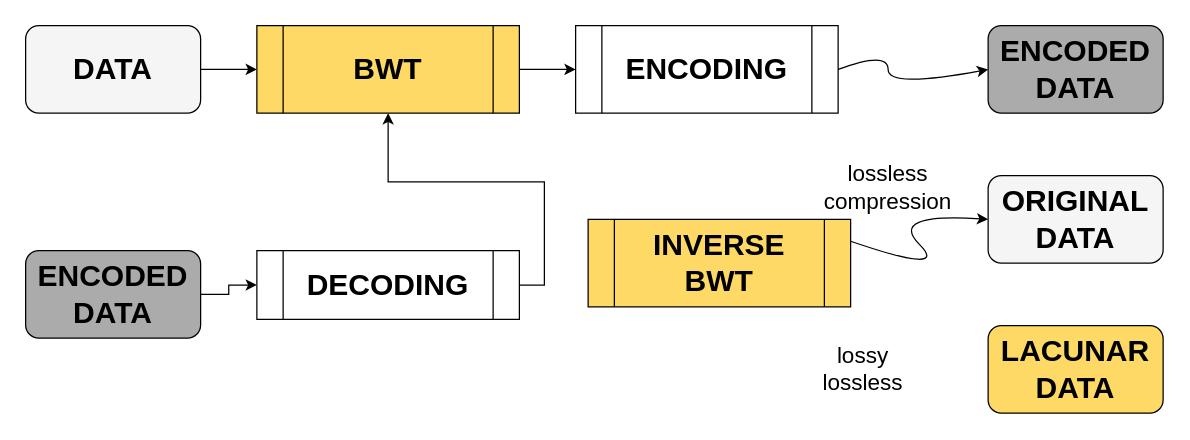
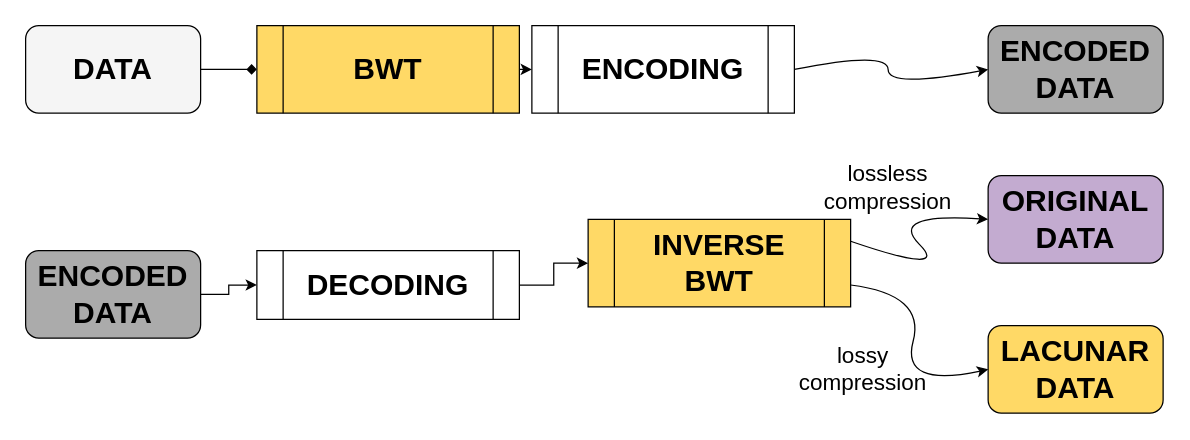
  <mxCell id="0" />
  <mxCell id="1" parent="0" />
- <mxCell id="2" style="edgeStyle=orthogonalEdgeStyle;rounded=0;orthogonalLoop=1;jettySize=auto;html=1;exitX=1;exitY=0.5;exitDx=0;exitDy=0;entryX=0;entryY=0.5;entryDx=0;entryDy=0;" edge="1" parent="1" source="3" target="17"><mxGeometry relative="1" as="geometry" /></mxCell>
+ <mxCell id="2" style="edgeStyle=orthogonalEdgeStyle;rounded=0;orthogonalLoop=1;jettySize=auto;html=1;exitX=1;exitY=0.5;exitDx=0;exitDy=0;entryX=0;entryY=0.5;entryDx=0;entryDy=0;endArrow=diamond;" edge="1" parent="1" source="3" target="17"><mxGeometry relative="1" as="geometry" /></mxCell>
  <mxCell id="3" value="&lt;b&gt;&lt;font style=&quot;font-size: 24px&quot;&gt;DATA&lt;/font&gt;&lt;/b&gt;" style="rounded=1;whiteSpace=wrap;html=1;fillColor=#f5f5f5;" vertex="1" parent="1"><mxGeometry x="20" y="20" width="140" height="70" as="geometry" /></mxCell>
- <mxCell id="4" value="&lt;b&gt;&lt;font style=&quot;font-size: 24px&quot;&gt;ENCODING&lt;/font&gt;&lt;/b&gt;" style="shape=process;whiteSpace=wrap;html=1;backgroundOutline=1;" vertex="1" parent="1"><mxGeometry x="460" y="20" width="210" height="70" as="geometry" /></mxCell>
+ <mxCell id="4" value="&lt;b&gt;&lt;font style=&quot;font-size: 24px&quot;&gt;ENCODING&lt;/font&gt;&lt;/b&gt;" style="shape=process;whiteSpace=wrap;html=1;backgroundOutline=1;" vertex="1" parent="1"><mxGeometry x="425" y="20" width="210" height="70" as="geometry" /></mxCell>
  <mxCell id="5" value="&lt;span style=&quot;font-size: 24px&quot;&gt;&lt;b&gt;ENCODED DATA&lt;/b&gt;&lt;/span&gt;" style="rounded=1;whiteSpace=wrap;html=1;fillColor=#ABABAB;" vertex="1" parent="1"><mxGeometry x="790" y="20" width="140" height="70" as="geometry" /></mxCell>
  <mxCell id="6" value="" style="curved=1;endArrow=classic;html=1;exitX=1;exitY=0.5;exitDx=0;exitDy=0;entryX=0;entryY=0.5;entryDx=0;entryDy=0;" edge="1" parent="1" source="4" target="5"><mxGeometry width="50" height="50" relative="1" as="geometry"><mxPoint x="740" y="145" as="sourcePoint" /><mxPoint x="830" y="145" as="targetPoint" /><Array as="points"><mxPoint x="710" y="40" /><mxPoint x="710" y="70" /></Array></mxGeometry></mxCell>
  <mxCell id="7" style="edgeStyle=orthogonalEdgeStyle;rounded=0;orthogonalLoop=1;jettySize=auto;html=1;exitX=1;exitY=0.5;exitDx=0;exitDy=0;entryX=0;entryY=0.5;entryDx=0;entryDy=0;" edge="1" parent="1" source="8" target="19"><mxGeometry relative="1" as="geometry" /></mxCell>
  <mxCell id="8" value="&lt;span style=&quot;font-size: 24px&quot;&gt;&lt;b&gt;ENCODED DATA&lt;/b&gt;&lt;/span&gt;" style="rounded=1;whiteSpace=wrap;html=1;fillColor=#ABABAB;" vertex="1" parent="1"><mxGeometry x="20" y="200" width="140" height="70" as="geometry" /></mxCell>
  <mxCell id="9" value="&lt;span style=&quot;font-size: 24px&quot;&gt;&lt;b&gt;INVERSE BWT&lt;/b&gt;&lt;/span&gt;" style="shape=process;whiteSpace=wrap;html=1;backgroundOutline=1;fillColor=#FFD966;" vertex="1" parent="1"><mxGeometry x="470" y="175" width="210" height="70" as="geometry" /></mxCell>
- <mxCell id="10" value="&lt;span style=&quot;font-size: 24px&quot;&gt;&lt;b&gt;ORIGINAL DATA&lt;/b&gt;&lt;/span&gt;" style="rounded=1;whiteSpace=wrap;html=1;fillColor=#f5f5f5;" vertex="1" parent="1"><mxGeometry x="790" y="140" width="140" height="70" as="geometry" /></mxCell>
+ <mxCell id="10" value="&lt;span style=&quot;font-size: 24px&quot;&gt;&lt;b&gt;ORIGINAL DATA&lt;/b&gt;&lt;/span&gt;" style="rounded=1;whiteSpace=wrap;html=1;fillColor=#C3ABD0;" vertex="1" parent="1"><mxGeometry x="790" y="140" width="140" height="70" as="geometry" /></mxCell>
  <mxCell id="11" value="&lt;span style=&quot;font-size: 24px&quot;&gt;&lt;b&gt;LACUNAR DATA&lt;/b&gt;&lt;/span&gt;" style="rounded=1;whiteSpace=wrap;html=1;fillColor=#ffd966;" vertex="1" parent="1"><mxGeometry x="790" y="260" width="140" height="70" as="geometry" /></mxCell>
  <mxCell id="12" value="" style="curved=1;endArrow=classic;html=1;exitX=1;exitY=0.25;exitDx=0;exitDy=0;entryX=0;entryY=0.5;entryDx=0;entryDy=0;" edge="1" parent="1" source="9" target="10"><mxGeometry width="50" height="50" relative="1" as="geometry"><mxPoint x="710" y="220" as="sourcePoint" /><mxPoint x="760" y="170" as="targetPoint" /><Array as="points"><mxPoint x="760" y="220" /><mxPoint x="710" y="170" /></Array></mxGeometry></mxCell>
+ <mxCell id="13" value="" style="curved=1;endArrow=classic;html=1;exitX=1;exitY=0.75;exitDx=0;exitDy=0;entryX=0;entryY=0.5;entryDx=0;entryDy=0;" edge="1" parent="1" source="9" target="11"><mxGeometry width="50" height="50" relative="1" as="geometry"><mxPoint x="750" y="410" as="sourcePoint" /><mxPoint x="800" y="360" as="targetPoint" /><Array as="points"><mxPoint x="740" y="235" /><mxPoint x="720" y="310" /></Array></mxGeometry></mxCell>
  <mxCell id="14" value="&lt;font style=&quot;font-size: 18px&quot;&gt;lossless compression&lt;/font&gt;" style="text;html=1;strokeColor=none;fillColor=none;align=center;verticalAlign=middle;whiteSpace=wrap;rounded=0;" vertex="1" parent="1"><mxGeometry x="690" y="140" width="40" height="20" as="geometry" /></mxCell>
- <mxCell id="15" value="&lt;span style=&quot;font-size: 18px&quot;&gt;lossy lossless&lt;/span&gt;" style="text;html=1;strokeColor=none;fillColor=none;align=center;verticalAlign=middle;whiteSpace=wrap;rounded=0;" vertex="1" parent="1"><mxGeometry x="670" y="285" width="40" height="20" as="geometry" /></mxCell>
+ <mxCell id="15" value="&lt;span style=&quot;font-size: 18px&quot;&gt;lossy compression&lt;/span&gt;" style="text;html=1;strokeColor=none;fillColor=none;align=center;verticalAlign=middle;whiteSpace=wrap;rounded=0;" vertex="1" parent="1"><mxGeometry x="670" y="285" width="40" height="20" as="geometry" /></mxCell>
  <mxCell id="16" style="edgeStyle=orthogonalEdgeStyle;rounded=0;orthogonalLoop=1;jettySize=auto;html=1;exitX=1;exitY=0.5;exitDx=0;exitDy=0;entryX=0;entryY=0.5;entryDx=0;entryDy=0;" edge="1" parent="1" source="17" target="4"><mxGeometry relative="1" as="geometry" /></mxCell>
  <mxCell id="17" value="&lt;span style=&quot;font-size: 24px&quot;&gt;&lt;b&gt;BWT&lt;/b&gt;&lt;/span&gt;" style="shape=process;whiteSpace=wrap;html=1;backgroundOutline=1;fillColor=#FFD966;" vertex="1" parent="1"><mxGeometry x="205" y="20" width="210" height="70" as="geometry" /></mxCell>
- <mxCell id="18" style="edgeStyle=orthogonalEdgeStyle;rounded=0;orthogonalLoop=1;jettySize=auto;html=1;exitX=1;exitY=0.5;exitDx=0;exitDy=0;" edge="1" parent="1" source="19" target="17"><mxGeometry relative="1" as="geometry" /></mxCell>
+ <mxCell id="18" style="edgeStyle=orthogonalEdgeStyle;rounded=0;orthogonalLoop=1;jettySize=auto;html=1;exitX=1;exitY=0.5;exitDx=0;exitDy=0;entryX=0;entryY=0.5;entryDx=0;entryDy=0;" edge="1" parent="1" source="19" target="9"><mxGeometry relative="1" as="geometry" /></mxCell>
  <mxCell id="19" value="&lt;span style=&quot;font-size: 24px&quot;&gt;&lt;b&gt;DECODING&lt;/b&gt;&lt;/span&gt;" style="shape=process;whiteSpace=wrap;html=1;backgroundOutline=1;" vertex="1" parent="1"><mxGeometry x="205" y="200" width="210" height="55" as="geometry" /></mxCell>
